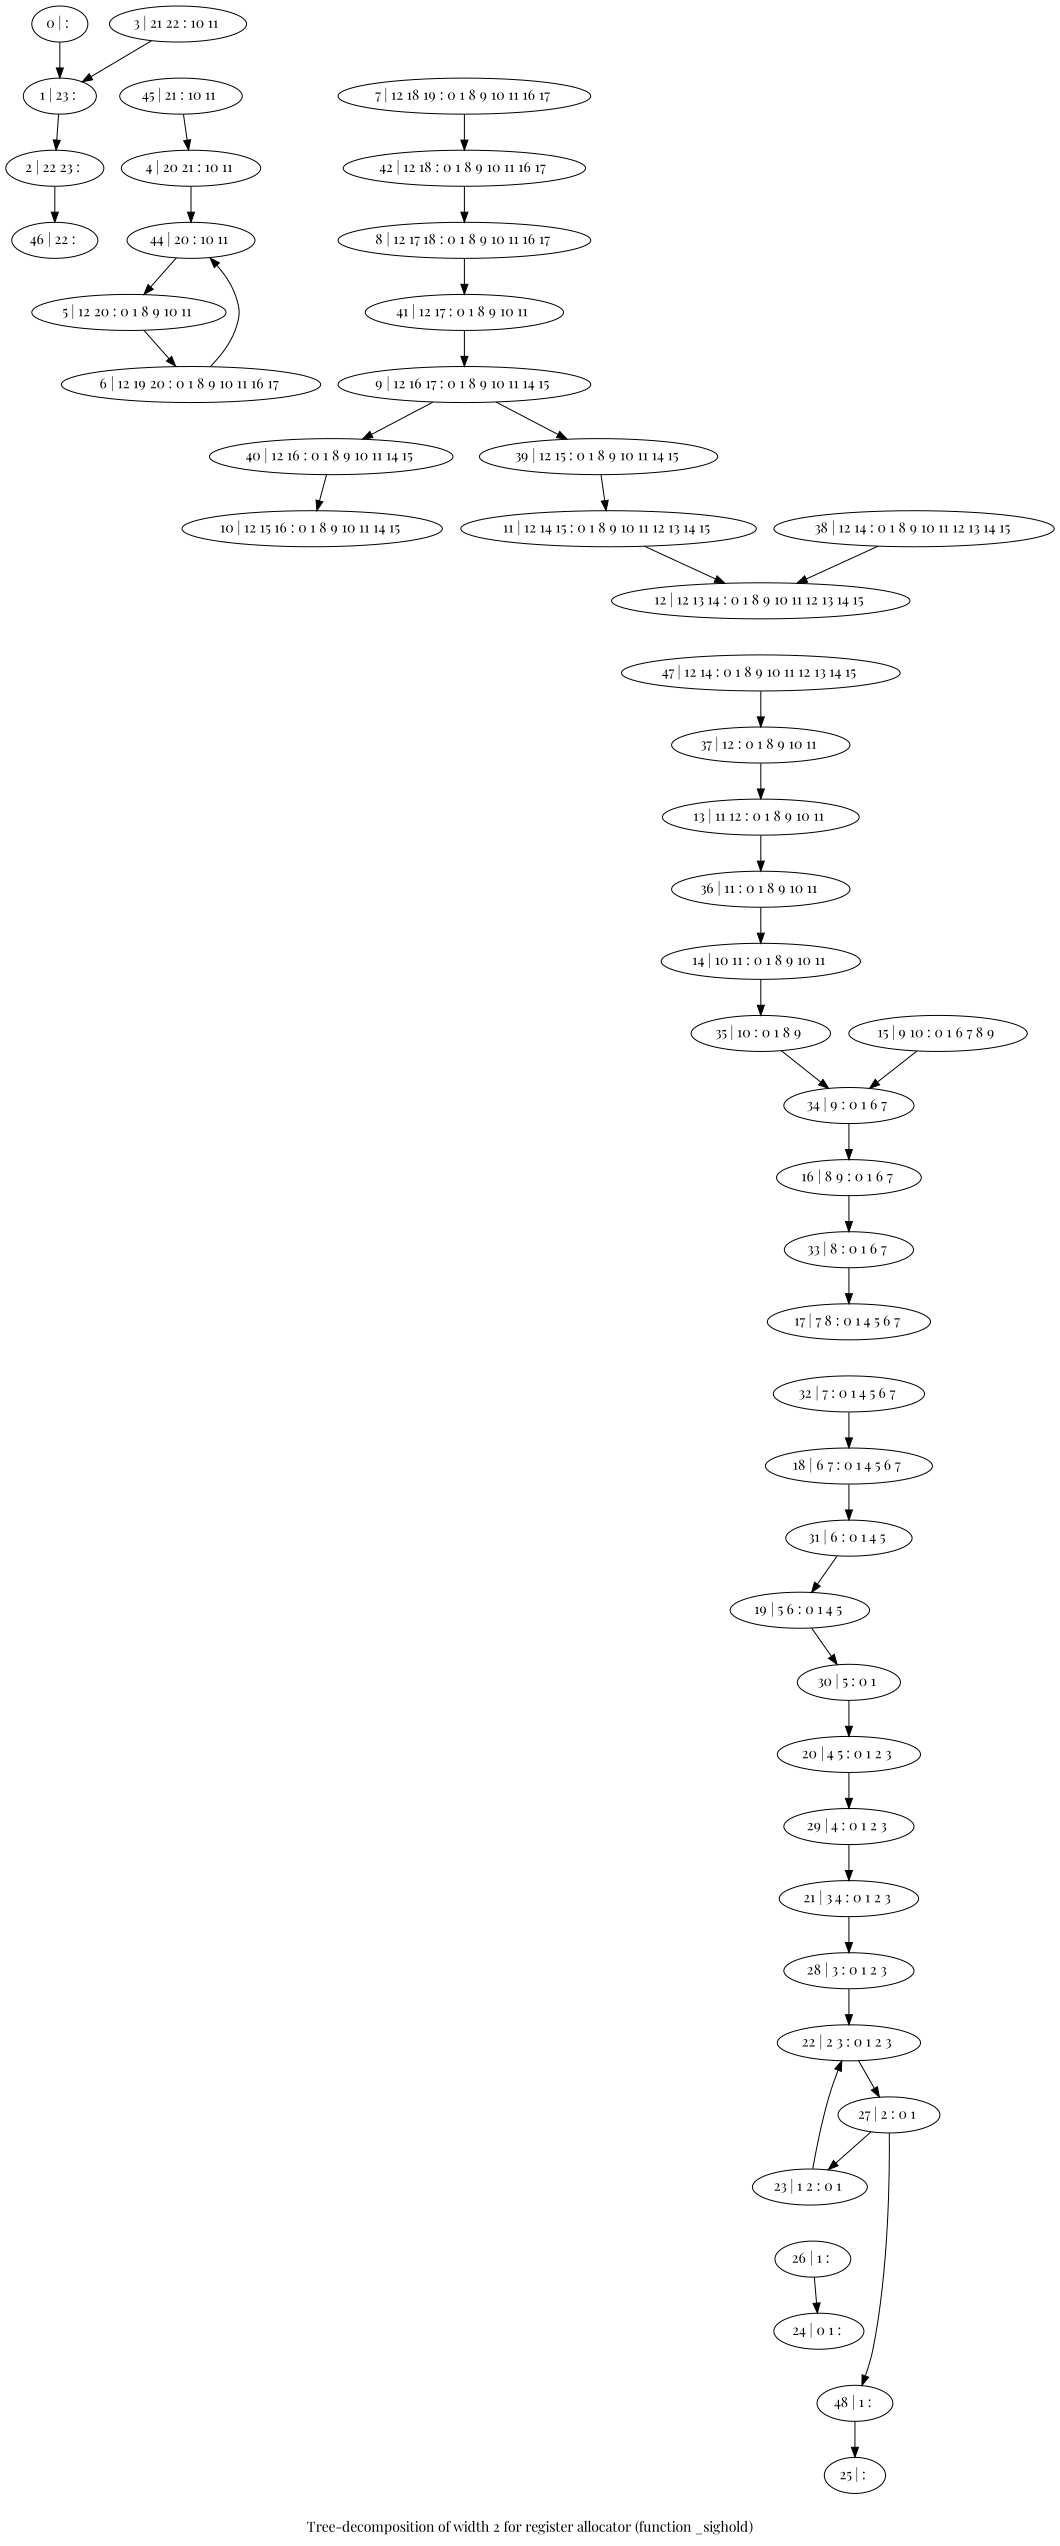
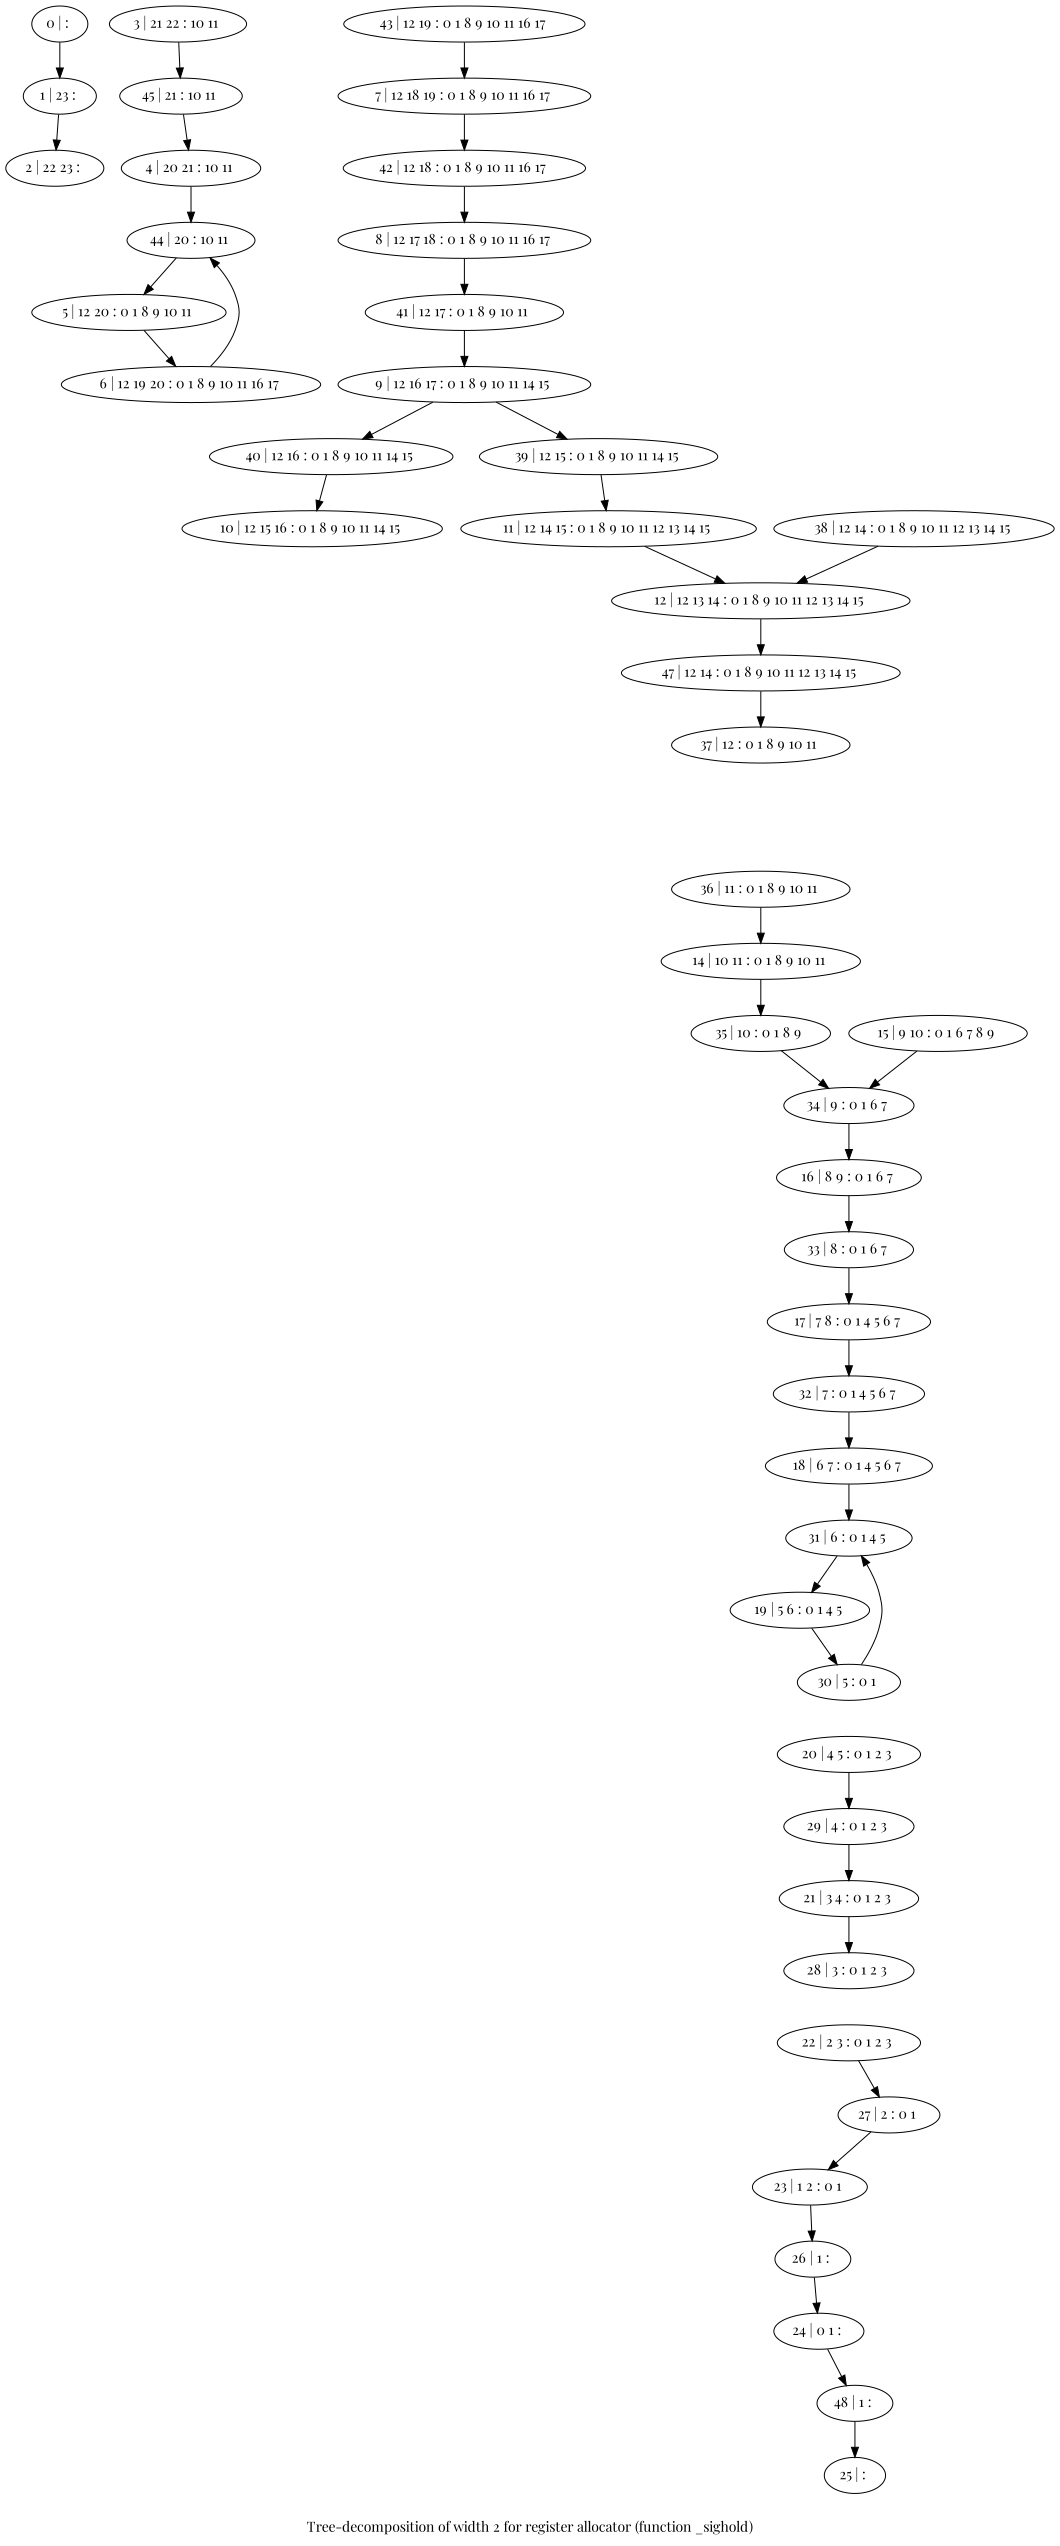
  digraph {
    fontname="Playfair Display"
    label="Tree-decomposition of width 2 for register allocator (function _sighold)"
    node [fontname="Playfair Display"]
    edge [fontname="Playfair Display"]
    n1 [label="0 | : "]
    n2 [label="1 | 23 : "]
    n3 [label="2 | 22 23 : "]
-   n4 [label="46 | 22 : "]
    n5 [label="3 | 21 22 : 10 11 "]
    n6 [label="45 | 21 : 10 11 "]
    n7 [label="4 | 20 21 : 10 11 "]
    n8 [label="44 | 20 : 10 11 "]
    n9 [label="5 | 12 20 : 0 1 8 9 10 11 "]
    n10 [label="6 | 12 19 20 : 0 1 8 9 10 11 16 17 "]
+   n11 [label="43 | 12 19 : 0 1 8 9 10 11 16 17 "]
    n12 [label="7 | 12 18 19 : 0 1 8 9 10 11 16 17 "]
    n13 [label="42 | 12 18 : 0 1 8 9 10 11 16 17 "]
    n14 [label="8 | 12 17 18 : 0 1 8 9 10 11 16 17 "]
    n15 [label="41 | 12 17 : 0 1 8 9 10 11 "]
    n16 [label="9 | 12 16 17 : 0 1 8 9 10 11 14 15 "]
    n17 [label="40 | 12 16 : 0 1 8 9 10 11 14 15 "]
    n18 [label="39 | 12 15 : 0 1 8 9 10 11 14 15 "]
    n19 [label="10 | 12 15 16 : 0 1 8 9 10 11 14 15 "]
    n20 [label="11 | 12 14 15 : 0 1 8 9 10 11 12 13 14 15 "]
    n21 [label="12 | 12 13 14 : 0 1 8 9 10 11 12 13 14 15 "]
    n22 [label="38 | 12 14 : 0 1 8 9 10 11 12 13 14 15 "]
    n23 [label="47 | 12 14 : 0 1 8 9 10 11 12 13 14 15 "]
    n24 [label="37 | 12 : 0 1 8 9 10 11 "]
-   n25 [label="13 | 11 12 : 0 1 8 9 10 11 "]
    n26 [label="36 | 11 : 0 1 8 9 10 11 "]
    n27 [label="14 | 10 11 : 0 1 8 9 10 11 "]
    n28 [label="35 | 10 : 0 1 8 9 "]
    n29 [label="34 | 9 : 0 1 6 7 "]
    n30 [label="15 | 9 10 : 0 1 6 7 8 9 "]
    n31 [label="16 | 8 9 : 0 1 6 7 "]
    n32 [label="33 | 8 : 0 1 6 7 "]
    n33 [label="17 | 7 8 : 0 1 4 5 6 7 "]
    n34 [label="32 | 7 : 0 1 4 5 6 7 "]
    n35 [label="18 | 6 7 : 0 1 4 5 6 7 "]
    n36 [label="31 | 6 : 0 1 4 5 "]
    n37 [label="19 | 5 6 : 0 1 4 5 "]
    n38 [label="30 | 5 : 0 1 "]
    n39 [label="20 | 4 5 : 0 1 2 3 "]
    n40 [label="29 | 4 : 0 1 2 3 "]
    n41 [label="21 | 3 4 : 0 1 2 3 "]
    n42 [label="28 | 3 : 0 1 2 3 "]
    n43 [label="22 | 2 3 : 0 1 2 3 "]
    n44 [label="27 | 2 : 0 1 "]
    n45 [label="23 | 1 2 : 0 1 "]
    n46 [label="26 | 1 : "]
    n47 [label="24 | 0 1 : "]
    n48 [label="48 | 1 : "]
    n49 [label="25 | : "]
    n1 -> n2
    n2 -> n3
-   n3 -> n4
-   n5 -> n2
+   n5 -> n6
    n6 -> n7
    n7 -> n8
    n8 -> n9
    n9 -> n10
    n10 -> n8
+   n11 -> n12
    n12 -> n13
    n13 -> n14
    n14 -> n15
    n15 -> n16
    n16 -> n17
    n16 -> n18
    n17 -> n19
    n18 -> n20
    n20 -> n21
+   n21 -> n23
    n22 -> n21
    n23 -> n24
-   n24 -> n25
-   n25 -> n26
    n26 -> n27
    n27 -> n28
    n28 -> n29
    n29 -> n31
    n30 -> n29
    n31 -> n32
    n32 -> n33
+   n33 -> n34
    n34 -> n35
    n35 -> n36
    n36 -> n37
    n37 -> n38
-   n38 -> n39
+   n38 -> n36
    n39 -> n40
    n40 -> n41
    n41 -> n42
-   n42 -> n43
    n43 -> n44
    n44 -> n45
-   n45 -> n43
+   n45 -> n46
    n46 -> n47
-   n44 -> n48
+   n47 -> n48
    n48 -> n49
  }
